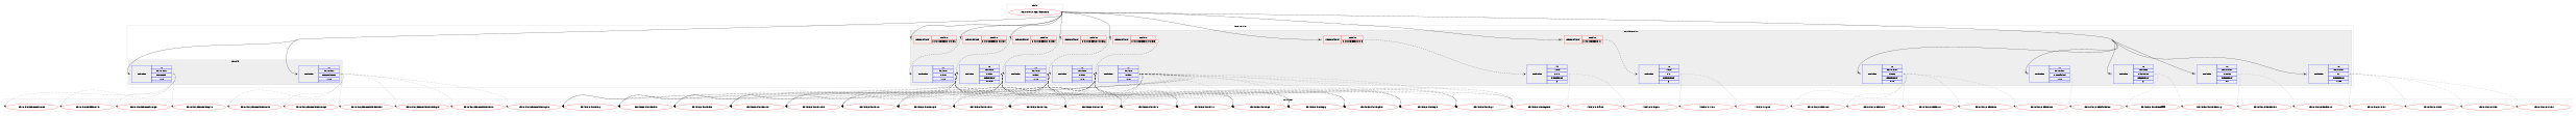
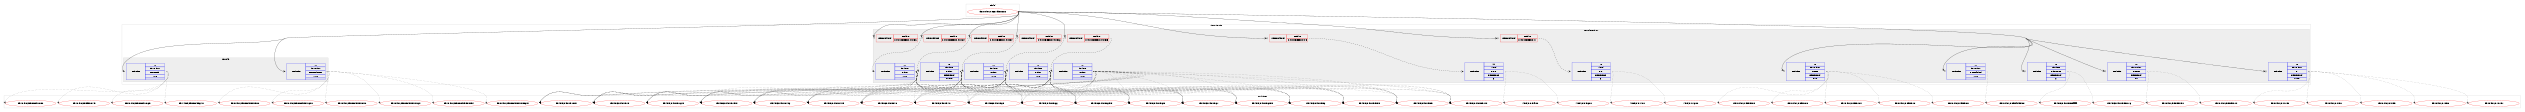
  digraph {
    compound=true
    concentrate=true
    fontname=Helvetica
    fontsize=10
    newrank=true
    rankdir=TB
    ranksep=1.5
    node [color=red fontname=Helvetica fontsize=10]
    edge [arrowhead=vee headport=w style=dotted tailport=e weight=100]
    n1 [label="dev-python/pytest-xdist-1.22.2" width=4]
    n2 [color=blue label=<<TABLE BORDER="0" CELLBORDER="1" CELLSPACING="0" CELLPADDING="4" WIDTH="220"><TR><TD ROWSPAN="6" CELLPADDING="30">pack_dep</TD></TR><TR><TD WIDTH="110">no</TD></TR><TR><TD>dev-python</TD></TR><TR><TD>setuptools</TD></TR><TR><TD>none</TD></TR><TR><TD></TD></TR></TABLE>> shape=none]
    n3 [color=blue label=<<TABLE BORDER="0" CELLBORDER="1" CELLSPACING="0" CELLPADDING="4" WIDTH="220"><TR><TD ROWSPAN="6" CELLPADDING="30">pack_dep</TD></TR><TR><TD WIDTH="110">no</TD></TR><TR><TD>dev-python</TD></TR><TR><TD>setuptools_scm</TD></TR><TR><TD>none</TD></TR><TR><TD></TD></TR></TABLE>> shape=none]
    n4 [color=blue label=<<TABLE BORDER="0" CELLBORDER="1" CELLSPACING="0" CELLPADDING="4" WIDTH="220"><TR><TD ROWSPAN="6" CELLPADDING="30">pack_dep</TD></TR><TR><TD WIDTH="110">no</TD></TR><TR><TD>virtual</TD></TR><TR><TD>pypy</TD></TR><TR><TD>greaterequal</TD></TR><TR><TD>5</TD></TR></TABLE>> shape=none]
    n5 [label=<<TABLE BORDER="0" CELLBORDER="1" CELLSPACING="0" CELLPADDING="4"><TR><TD ROWSPAN="3" CELLPADDING="10">use_conditional</TD></TR><TR><TD>positive</TD></TR><TR><TD>python_targets_pypy</TD></TR></TABLE>> shape=none]
    n6 [color=blue label=<<TABLE BORDER="0" CELLBORDER="1" CELLSPACING="0" CELLPADDING="4" WIDTH="220"><TR><TD ROWSPAN="6" CELLPADDING="30">pack_dep</TD></TR><TR><TD WIDTH="110">no</TD></TR><TR><TD>virtual</TD></TR><TR><TD>pypy3</TD></TR><TR><TD>greaterequal</TD></TR><TR><TD>5</TD></TR></TABLE>> shape=none]
    n7 [label=<<TABLE BORDER="0" CELLBORDER="1" CELLSPACING="0" CELLPADDING="4"><TR><TD ROWSPAN="3" CELLPADDING="10">use_conditional</TD></TR><TR><TD>positive</TD></TR><TR><TD>python_targets_pypy3</TD></TR></TABLE>> shape=none]
    n8 [color=blue label=<<TABLE BORDER="0" CELLBORDER="1" CELLSPACING="0" CELLPADDING="4" WIDTH="220"><TR><TD ROWSPAN="6" CELLPADDING="30">pack_dep</TD></TR><TR><TD WIDTH="110">no</TD></TR><TR><TD>dev-lang</TD></TR><TR><TD>python</TD></TR><TR><TD>greaterequal</TD></TR><TR><TD>2.7.5-r2</TD></TR></TABLE>> shape=none]
    n9 [label=<<TABLE BORDER="0" CELLBORDER="1" CELLSPACING="0" CELLPADDING="4"><TR><TD ROWSPAN="3" CELLPADDING="10">use_conditional</TD></TR><TR><TD>positive</TD></TR><TR><TD>python_targets_python2_7</TD></TR></TABLE>> shape=none]
    n10 [color=blue label=<<TABLE BORDER="0" CELLBORDER="1" CELLSPACING="0" CELLPADDING="4" WIDTH="220"><TR><TD ROWSPAN="6" CELLPADDING="30">pack_dep</TD></TR><TR><TD WIDTH="110">no</TD></TR><TR><TD>dev-lang</TD></TR><TR><TD>python</TD></TR><TR><TD>none</TD></TR><TR><TD></TD></TR></TABLE>> shape=none]
    n11 [label=<<TABLE BORDER="0" CELLBORDER="1" CELLSPACING="0" CELLPADDING="4"><TR><TD ROWSPAN="3" CELLPADDING="10">use_conditional</TD></TR><TR><TD>positive</TD></TR><TR><TD>python_targets_python3_4</TD></TR></TABLE>> shape=none]
    n12 [color=blue label=<<TABLE BORDER="0" CELLBORDER="1" CELLSPACING="0" CELLPADDING="4" WIDTH="220"><TR><TD ROWSPAN="6" CELLPADDING="30">pack_dep</TD></TR><TR><TD WIDTH="110">no</TD></TR><TR><TD>dev-lang</TD></TR><TR><TD>python</TD></TR><TR><TD>none</TD></TR><TR><TD></TD></TR></TABLE>> shape=none]
    n13 [label=<<TABLE BORDER="0" CELLBORDER="1" CELLSPACING="0" CELLPADDING="4"><TR><TD ROWSPAN="3" CELLPADDING="10">use_conditional</TD></TR><TR><TD>positive</TD></TR><TR><TD>python_targets_python3_5</TD></TR></TABLE>> shape=none]
    n14 [color=blue label=<<TABLE BORDER="0" CELLBORDER="1" CELLSPACING="0" CELLPADDING="4" WIDTH="220"><TR><TD ROWSPAN="6" CELLPADDING="30">pack_dep</TD></TR><TR><TD WIDTH="110">no</TD></TR><TR><TD>dev-lang</TD></TR><TR><TD>python</TD></TR><TR><TD>none</TD></TR><TR><TD></TD></TR></TABLE>> shape=none]
    n15 [label=<<TABLE BORDER="0" CELLBORDER="1" CELLSPACING="0" CELLPADDING="4"><TR><TD ROWSPAN="3" CELLPADDING="10">use_conditional</TD></TR><TR><TD>positive</TD></TR><TR><TD>python_targets_python3_6</TD></TR></TABLE>> shape=none]
    n16 [color=blue label=<<TABLE BORDER="0" CELLBORDER="1" CELLSPACING="0" CELLPADDING="4" WIDTH="220"><TR><TD ROWSPAN="6" CELLPADDING="30">pack_dep</TD></TR><TR><TD WIDTH="110">no</TD></TR><TR><TD>dev-lang</TD></TR><TR><TD>python</TD></TR><TR><TD>none</TD></TR><TR><TD></TD></TR></TABLE>> shape=none]
    n17 [label=<<TABLE BORDER="0" CELLBORDER="1" CELLSPACING="0" CELLPADDING="4"><TR><TD ROWSPAN="3" CELLPADDING="10">use_conditional</TD></TR><TR><TD>positive</TD></TR><TR><TD>python_targets_python3_7</TD></TR></TABLE>> shape=none]
    n18 [color=blue label=<<TABLE BORDER="0" CELLBORDER="1" CELLSPACING="0" CELLPADDING="4" WIDTH="220"><TR><TD ROWSPAN="6" CELLPADDING="30">pack_dep</TD></TR><TR><TD WIDTH="110">no</TD></TR><TR><TD>dev-lang</TD></TR><TR><TD>python-exec</TD></TR><TR><TD>greaterequal</TD></TR><TR><TD>2</TD></TR></TABLE>> shape=none]
    n19 [color=blue label=<<TABLE BORDER="0" CELLBORDER="1" CELLSPACING="0" CELLPADDING="4" WIDTH="220"><TR><TD ROWSPAN="6" CELLPADDING="30">pack_dep</TD></TR><TR><TD WIDTH="110">no</TD></TR><TR><TD>dev-python</TD></TR><TR><TD>execnet</TD></TR><TR><TD>greaterequal</TD></TR><TR><TD>1.1</TD></TR></TABLE>> shape=none]
    n20 [color=blue label=<<TABLE BORDER="0" CELLBORDER="1" CELLSPACING="0" CELLPADDING="4" WIDTH="220"><TR><TD ROWSPAN="6" CELLPADDING="30">pack_dep</TD></TR><TR><TD WIDTH="110">no</TD></TR><TR><TD>dev-python</TD></TR><TR><TD>py</TD></TR><TR><TD>greaterequal</TD></TR><TR><TD>1.4.22</TD></TR></TABLE>> shape=none]
    n21 [color=blue label=<<TABLE BORDER="0" CELLBORDER="1" CELLSPACING="0" CELLPADDING="4" WIDTH="220"><TR><TD ROWSPAN="6" CELLPADDING="30">pack_dep</TD></TR><TR><TD WIDTH="110">no</TD></TR><TR><TD>dev-python</TD></TR><TR><TD>pytest</TD></TR><TR><TD>greaterequal</TD></TR><TR><TD>3.4.2</TD></TR></TABLE>> shape=none]
    n22 [color=blue label=<<TABLE BORDER="0" CELLBORDER="1" CELLSPACING="0" CELLPADDING="4" WIDTH="220"><TR><TD ROWSPAN="6" CELLPADDING="30">pack_dep</TD></TR><TR><TD WIDTH="110">no</TD></TR><TR><TD>dev-python</TD></TR><TR><TD>pytest-forked</TD></TR><TR><TD>none</TD></TR><TR><TD></TD></TR></TABLE>> shape=none]
-   n23 [label="dev-python/setuptools-36.7.2" width=4]
+   n23 [label="dev-virtual/setuptools-36.7.2" width=4]
    n24 [label="dev-python/setuptools-40.6.3" width=4]
    n25 [label="dev-python/targets-40.7.3" width=4]
    n26 [label="dev-python/setuptools-40.8.0" width=4]
    n27 [label="dev-python/setuptools_scm-1.15.6-r1" width=4]
    n28 [label="dev-python/setuptools_exec-1.15.7" width=4]
    n29 [label="dev-python/setuptools_scm-1.16.1" width=4]
    n30 [label="dev-python/setuptools_scm-2.1.0" width=4]
    n31 [label="dev-python/setuptools_scm-6.1.0" width=4]
    n32 [label="dev-python/setuptools_scm-3.2.0" width=4]
    n33 [label="virtual/pypy-6.0.0" width=4]
    n34 [label="virtual/pypy-7.0.0" width=4]
    n35 [label="virtual/pypy3-6.0.0" width=4]
    n36 [label="virtual/pypy3-9.0.0" width=4]
    n37 [label="dev-lang/python-2.7.15" width=4]
    n38 [label="dev-lang/python-2.7.16" width=4]
    n39 [label="dev-lang/python-3.4.5-r1" width=4]
    n40 [label="dev-lang/python-3.4.6-r1" width=4]
    n41 [label="dev-lang/python-3.4.8" width=4]
    n42 [label="dev-lang/python-3.4.8-r1" width=4]
    n43 [label="dev-lang/python-3.5.4-r1" width=4]
    n44 [label="dev-lang/python-3.5.5" width=4]
    n45 [label="dev-lang/python-3.5.5-r1" width=4]
    n46 [label="dev-lang/python-3.5.6" width=4]
    n47 [label="dev-lang/python-3.6.3-r1" width=4]
    n48 [label="dev-lang/python-3.6.4" width=4]
    n49 [label="dev-lang/python-3.6.5" width=4]
    n50 [label="dev-lang/python-3.6.5-r1" width=4]
    n51 [label="dev-lang/python-3.6.6" width=4]
    n52 [label="dev-lang/python-3.6.8" width=4]
    n53 [label="dev-lang/python-3.7.0" width=4]
    n54 [label="dev-lang/python-3.7.2" width=4]
    n55 [label="dev-lang/python-exec-2.4.6" width=4]
    n56 [label="dev-lang/python-exec-9999" width=4]
    n57 [label="dev-python/execnet-1.4.1" width=4]
    n58 [label="dev-python/execnet-1.5.0" width=4]
+   n59 [label="dev-python/py-1.4.30" width=4]
    n60 [label="dev-python/py-1.4.34" width=4]
    n61 [label="dev-python/py-1.5.2" width=4]
    n62 [label="dev-python/py-1.5.3" width=4]
    n63 [label="dev-python/py-1.5.4" width=4]
    n64 [label="dev-python/pytest-3.10.1" width=4]
    n65 [label="dev-python/pytest-3.2.2" width=4]
    n66 [label="dev-python/pytest-3.4.2" width=4]
    n67 [label="dev-python/pytest-4.2.1" width=4]
    n68 [label="dev-python/pytest-4.2.0" width=4]
    n69 [label="dev-python/pytest-forked-0.2" width=4]
    subgraph cluster_1 {
      color=gray
      label=<<i>ebuild</i>>
      rank=same
      n1
    }
    subgraph cluster_2 {
      color=gray
      label=<<i>dependencies</i>>
      subgraph cluster_3 {
        color=gray
        fillcolor="#eeeeee"
        label=<<i>compile</i>>
        style=filled
        subgraph sub_4 {
          color=gray
          fillcolor="#eeeeee"
          label=<<i>compile</i>>
          style=filled
          n2
        }
        subgraph sub_5 {
          color=gray
          fillcolor="#eeeeee"
          label=<<i>compile</i>>
          style=filled
          n3
        }
      }
      subgraph cluster_6 {
        color=gray
        fillcolor="#eeeeee"
        label=<<i>compile and run</i>>
        style=filled
        subgraph sub_7 {
          color=gray
          fillcolor="#eeeeee"
          label=<<i>compile and run</i>>
          style=filled
          n5
          subgraph sub_8 {
            color=gray
            fillcolor="#eeeeee"
            label=<<i>compile and run</i>>
            style=filled
            n4
          }
        }
        subgraph sub_9 {
          color=gray
          fillcolor="#eeeeee"
          label=<<i>compile and run</i>>
          style=filled
          n7
          subgraph sub_10 {
            color=gray
            fillcolor="#eeeeee"
            label=<<i>compile and run</i>>
            style=filled
            n6
          }
        }
        subgraph sub_11 {
          color=gray
          fillcolor="#eeeeee"
          label=<<i>compile and run</i>>
          style=filled
          n9
          subgraph sub_12 {
            color=gray
            fillcolor="#eeeeee"
            label=<<i>compile and run</i>>
            style=filled
            n8
          }
        }
        subgraph sub_13 {
          color=gray
          fillcolor="#eeeeee"
          label=<<i>compile and run</i>>
          style=filled
          n11
          subgraph sub_14 {
            color=gray
            fillcolor="#eeeeee"
            label=<<i>compile and run</i>>
            style=filled
            n10
          }
        }
        subgraph sub_15 {
          color=gray
          fillcolor="#eeeeee"
          label=<<i>compile and run</i>>
          style=filled
          n13
          subgraph sub_16 {
            color=gray
            fillcolor="#eeeeee"
            label=<<i>compile and run</i>>
            style=filled
            n12
          }
        }
        subgraph sub_17 {
          color=gray
          fillcolor="#eeeeee"
          label=<<i>compile and run</i>>
          style=filled
          n15
          subgraph sub_18 {
            color=gray
            fillcolor="#eeeeee"
            label=<<i>compile and run</i>>
            style=filled
            n14
          }
        }
        subgraph sub_19 {
          color=gray
          fillcolor="#eeeeee"
          label=<<i>compile and run</i>>
          style=filled
          n17
          subgraph sub_20 {
            color=gray
            fillcolor="#eeeeee"
            label=<<i>compile and run</i>>
            style=filled
            n16
          }
        }
        subgraph sub_21 {
          color=gray
          fillcolor="#eeeeee"
          label=<<i>compile and run</i>>
          style=filled
          n18
        }
        subgraph sub_22 {
          color=gray
          fillcolor="#eeeeee"
          label=<<i>compile and run</i>>
          style=filled
          n19
        }
        subgraph sub_23 {
          color=gray
          fillcolor="#eeeeee"
          label=<<i>compile and run</i>>
          style=filled
          n20
        }
        subgraph sub_24 {
          color=gray
          fillcolor="#eeeeee"
          label=<<i>compile and run</i>>
          style=filled
          n21
        }
        subgraph sub_25 {
          color=gray
          fillcolor="#eeeeee"
          label=<<i>compile and run</i>>
          style=filled
          n22
        }
      }
      subgraph cluster_26 {
        color=gray
        fillcolor="#eeeeee"
        label=<<i>run</i>>
        style=filled
      }
    }
    subgraph cluster_27 {
      color=gray
      label=<<i>candidates</i>>
      rank=same
      subgraph sub_28 {
        color=black
        label=<<i>candidates</i>>
        nodesep=1
        rank=same
        n23
        n24
        n25
        n26
      }
      subgraph sub_29 {
        color=black
        label=<<i>candidates</i>>
        nodesep=1
        rank=same
        n27
        n28
        n29
        n30
        n31
        n32
      }
      subgraph sub_30 {
        color=black
        label=<<i>candidates</i>>
        nodesep=1
        rank=same
        n33
        n34
      }
      subgraph sub_31 {
        color=black
        label=<<i>candidates</i>>
        nodesep=1
        rank=same
        n35
        n36
      }
      subgraph sub_32 {
        color=black
        label=<<i>candidates</i>>
        nodesep=1
        rank=same
        n37
        n38
        n39
        n40
        n41
        n42
        n43
        n44
        n45
        n46
        n47
        n48
        n49
        n50
        n51
        n52
        n53
        n54
      }
      subgraph sub_33 {
        color=black
        label=<<i>candidates</i>>
        nodesep=1
        rank=same
        n37
        n38
        n39
        n40
        n41
        n42
        n43
        n44
        n45
        n46
        n47
        n48
        n49
        n50
        n51
        n52
        n53
        n54
      }
      subgraph sub_34 {
        color=black
        label=<<i>candidates</i>>
        nodesep=1
        rank=same
        n37
        n38
        n39
        n40
        n41
        n42
        n43
        n44
        n45
        n46
        n47
        n48
        n49
        n50
        n51
        n52
        n53
        n54
      }
      subgraph sub_35 {
        color=black
        label=<<i>candidates</i>>
        nodesep=1
        rank=same
        n37
        n38
        n39
        n40
        n41
        n42
        n43
        n44
        n45
        n46
        n47
        n48
        n49
        n50
        n51
        n52
        n53
        n54
      }
      subgraph sub_36 {
        color=black
        label=<<i>candidates</i>>
        nodesep=1
        rank=same
        n37
        n38
        n39
        n40
        n41
        n42
        n43
        n44
        n45
        n46
        n47
        n48
        n49
        n50
        n51
        n52
        n53
        n54
      }
      subgraph sub_37 {
        color=black
        label=<<i>candidates</i>>
        nodesep=1
        rank=same
        n55
        n56
      }
      subgraph sub_38 {
        color=black
        label=<<i>candidates</i>>
        nodesep=1
        rank=same
        n57
        n58
      }
      subgraph sub_39 {
        color=black
        label=<<i>candidates</i>>
        nodesep=1
        rank=same
+       n59
        n60
        n61
        n62
        n63
      }
      subgraph sub_40 {
        color=black
        label=<<i>candidates</i>>
        nodesep=1
        rank=same
        n64
        n65
        n66
        n67
        n68
      }
      subgraph sub_41 {
        color=black
        label=<<i>candidates</i>>
        nodesep=1
        rank=same
        n69
      }
    }
    n1 -> n2 [style=solid weight=20]
    n1 -> n3 [style=solid weight=20]
    n1 -> n5 [arrowhead=odotvee style=solid weight=20]
    n1 -> n7 [arrowhead=odotvee style=solid weight=20]
    n1 -> n9 [arrowhead=odotvee style=solid weight=20]
    n1 -> n11 [arrowhead=odotvee style=solid weight=20]
    n1 -> n13 [arrowhead=odotvee style=solid weight=20]
    n1 -> n15 [arrowhead=odotvee style=solid weight=20]
    n1 -> n17 [arrowhead=odotvee style=solid weight=20]
    n1 -> n18 [arrowhead=odotvee style=solid weight=20]
    n1 -> n19 [arrowhead=odotvee style=solid weight=20]
    n1 -> n20 [arrowhead=odotvee style=solid weight=20]
    n1 -> n21 [arrowhead=odotvee style=solid weight=20]
    n1 -> n22 [arrowhead=odotvee style=solid weight=20]
    n2 -> n23
    n2 -> n24
    n2 -> n25
    n2 -> n26
    n3 -> n27
    n3 -> n28
    n3 -> n29
    n3 -> n30
    n3 -> n31
    n3 -> n32
    n4 -> n33
    n4 -> n34
    n5 -> n4 [style=dashed weight=20]
    n6 -> n35
    n6 -> n36
    n7 -> n6 [style=dashed weight=20]
    n8 -> n37
    n8 -> n38
    n8 -> n39
    n8 -> n40
    n8 -> n41
    n8 -> n42
    n8 -> n43
    n8 -> n44
    n8 -> n45
    n8 -> n46
    n8 -> n47
    n8 -> n48
    n8 -> n49
    n8 -> n50
    n8 -> n51
    n8 -> n52
    n8 -> n53
    n8 -> n54
    n9 -> n8 [style=dashed weight=20]
    n10 -> n37
    n10 -> n38
    n10 -> n39
    n10 -> n40
    n10 -> n41
    n10 -> n42
    n10 -> n43
    n10 -> n44
    n10 -> n45
    n10 -> n46
    n10 -> n47
    n10 -> n48
    n10 -> n49
    n10 -> n50
    n10 -> n51
    n10 -> n52
    n10 -> n53
    n10 -> n54
    n11 -> n10 [style=dashed weight=20]
    n12 -> n37
    n12 -> n38
    n12 -> n39
    n12 -> n40
    n12 -> n41
    n12 -> n42
    n12 -> n43
    n12 -> n44
    n12 -> n45
    n12 -> n46
    n12 -> n47
    n12 -> n48
    n12 -> n49
    n12 -> n50
    n12 -> n51
    n12 -> n52
    n12 -> n53
    n12 -> n54
    n13 -> n12 [style=dashed weight=20]
    n14 -> n37
    n14 -> n38
    n14 -> n39
    n14 -> n40
    n14 -> n41
    n14 -> n42
    n14 -> n43
    n14 -> n44
    n14 -> n45
    n14 -> n46
    n14 -> n47
    n14 -> n48
    n14 -> n49
    n14 -> n50
    n14 -> n51
    n14 -> n52
    n14 -> n53
    n14 -> n54
    n15 -> n14 [style=dashed weight=20]
    n16 -> n37
    n16 -> n38
    n16 -> n39
    n16 -> n40
    n16 -> n41
    n16 -> n42
    n16 -> n43
    n16 -> n44
    n16 -> n45
    n16 -> n46
    n16 -> n47
    n16 -> n48
    n16 -> n49
    n16 -> n50
    n16 -> n51
    n16 -> n52
    n16 -> n53
    n16 -> n54
    n17 -> n16 [style=dashed weight=20]
    n18 -> n55
    n18 -> n56
    n19 -> n57
    n19 -> n58
+   n20 -> n59
    n20 -> n60
    n20 -> n61
    n20 -> n62
    n20 -> n63
    n21 -> n64
    n21 -> n65
    n21 -> n66
    n21 -> n67
    n21 -> n68
    n22 -> n69
  }
